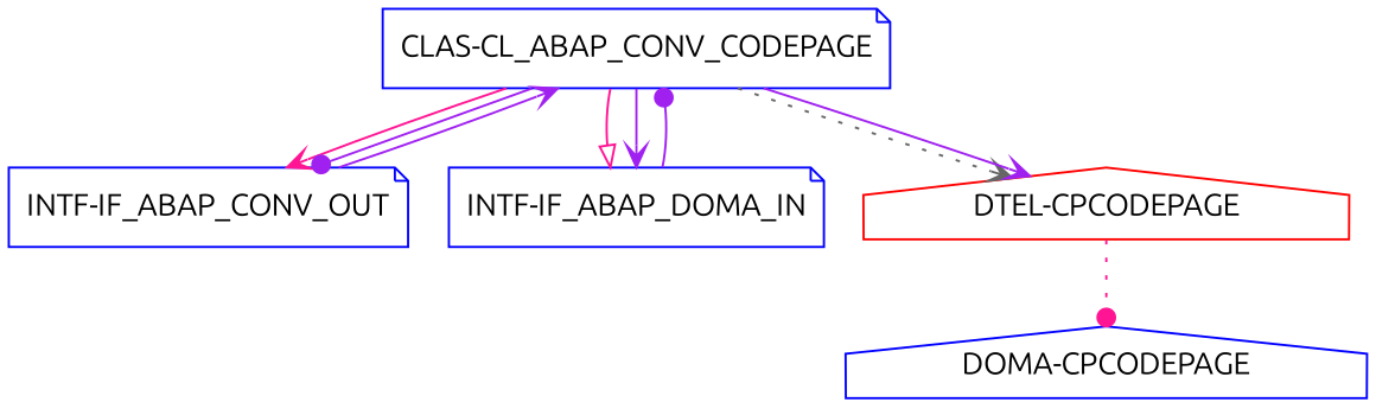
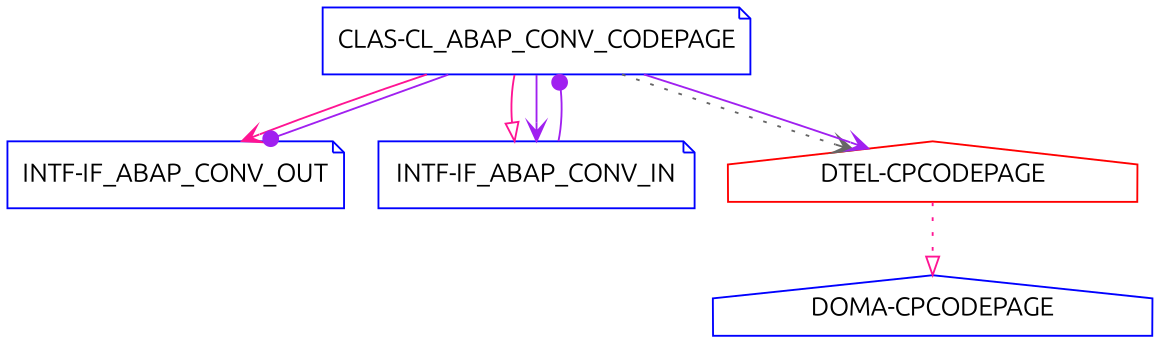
  digraph {
    fontname=Ubuntu
    node [color=blue fontname=Ubuntu shape=note]
    edge [arrowhead=vee color=purple fontname=Ubuntu style=solid]
    "CLAS-CL_ABAP_CONV_CODEPAGE"
    "INTF-IF_ABAP_CONV_OUT"
-   "INTF-IF_ABAP_CONV_IN" [label="INTF-IF_ABAP_DOMA_IN"]
+   "INTF-IF_ABAP_CONV_IN"
    "DTEL-CPCODEPAGE" [color=red shape=house]
    "DOMA-CPCODEPAGE" [shape=house]
    "CLAS-CL_ABAP_CONV_CODEPAGE" -> "INTF-IF_ABAP_CONV_OUT" [color=deeppink]
    "CLAS-CL_ABAP_CONV_CODEPAGE" -> "INTF-IF_ABAP_CONV_OUT" [arrowhead=dot]
    "CLAS-CL_ABAP_CONV_CODEPAGE" -> "INTF-IF_ABAP_CONV_IN" [arrowhead=onormal color=deeppink]
    "CLAS-CL_ABAP_CONV_CODEPAGE" -> "INTF-IF_ABAP_CONV_IN"
    "CLAS-CL_ABAP_CONV_CODEPAGE" -> "DTEL-CPCODEPAGE" [color=gray40 style=dotted]
    "CLAS-CL_ABAP_CONV_CODEPAGE" -> "DTEL-CPCODEPAGE"
-   "INTF-IF_ABAP_CONV_OUT" -> "CLAS-CL_ABAP_CONV_CODEPAGE"
    "INTF-IF_ABAP_CONV_IN" -> "CLAS-CL_ABAP_CONV_CODEPAGE" [arrowhead=dot]
-   "DTEL-CPCODEPAGE" -> "DOMA-CPCODEPAGE" [arrowhead=dot color=deeppink style=dotted]
+   "DTEL-CPCODEPAGE" -> "DOMA-CPCODEPAGE" [arrowhead=onormal color=deeppink style=dotted]
  }
